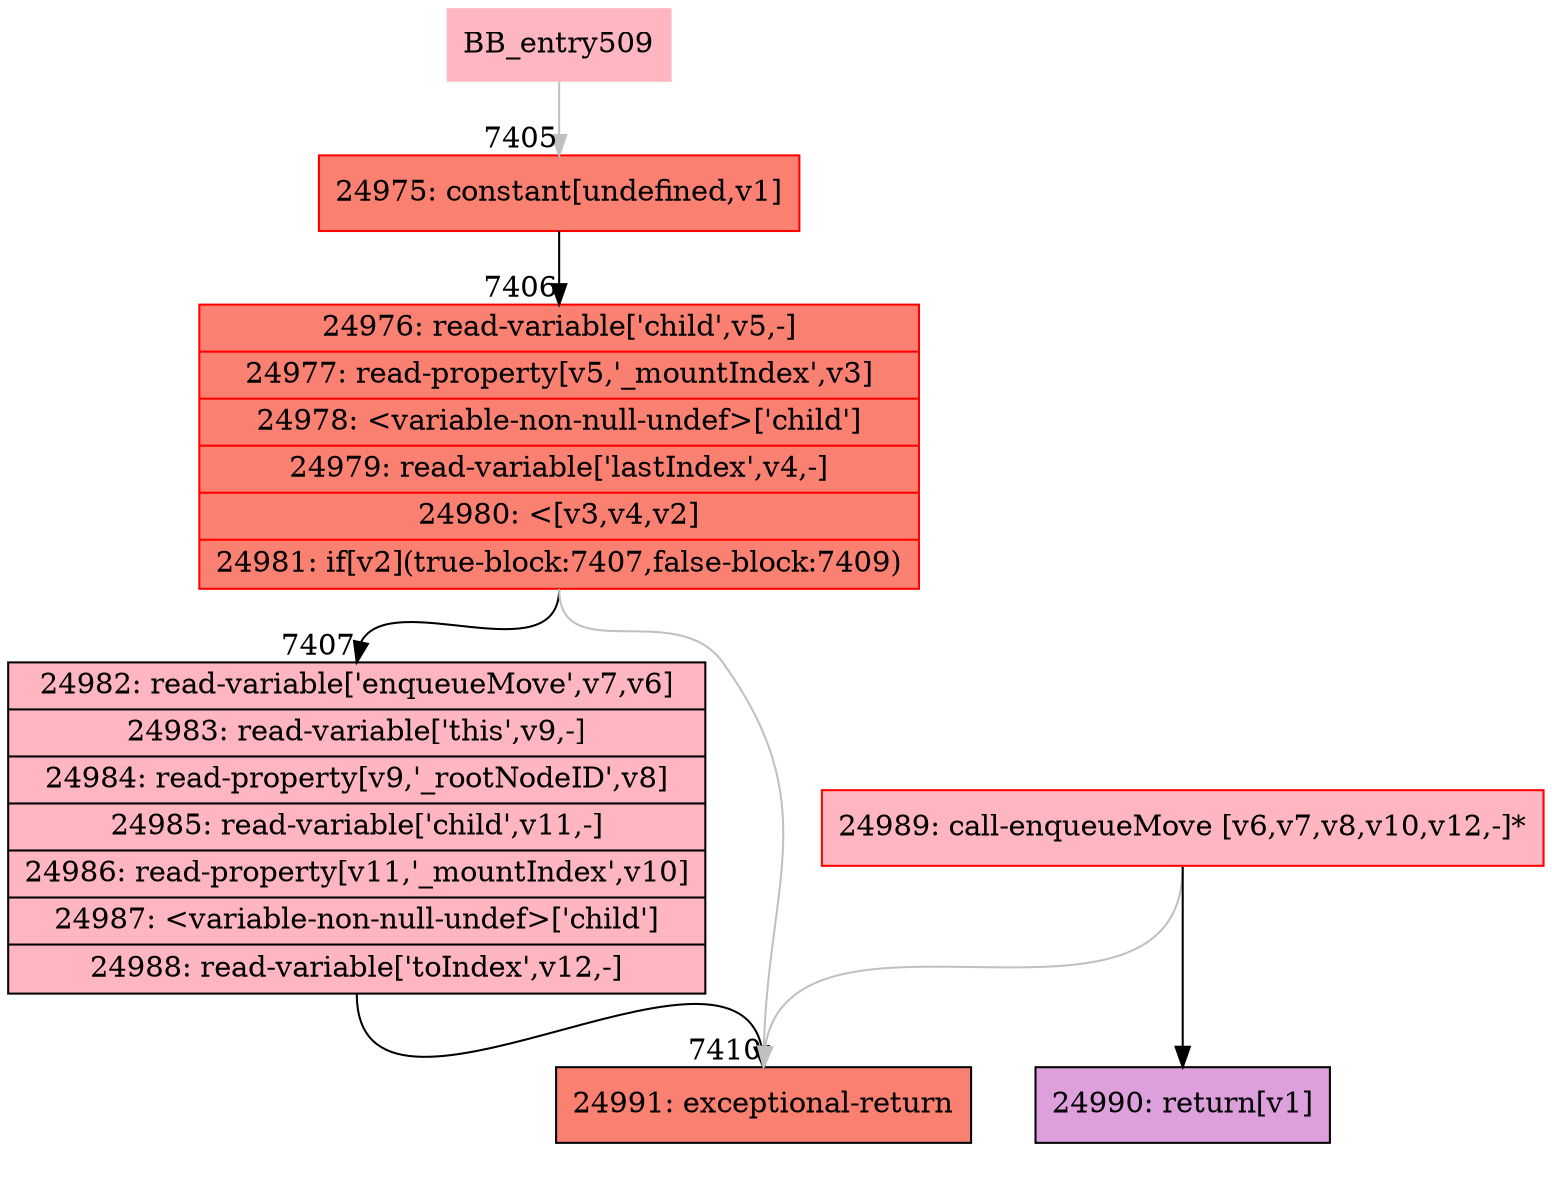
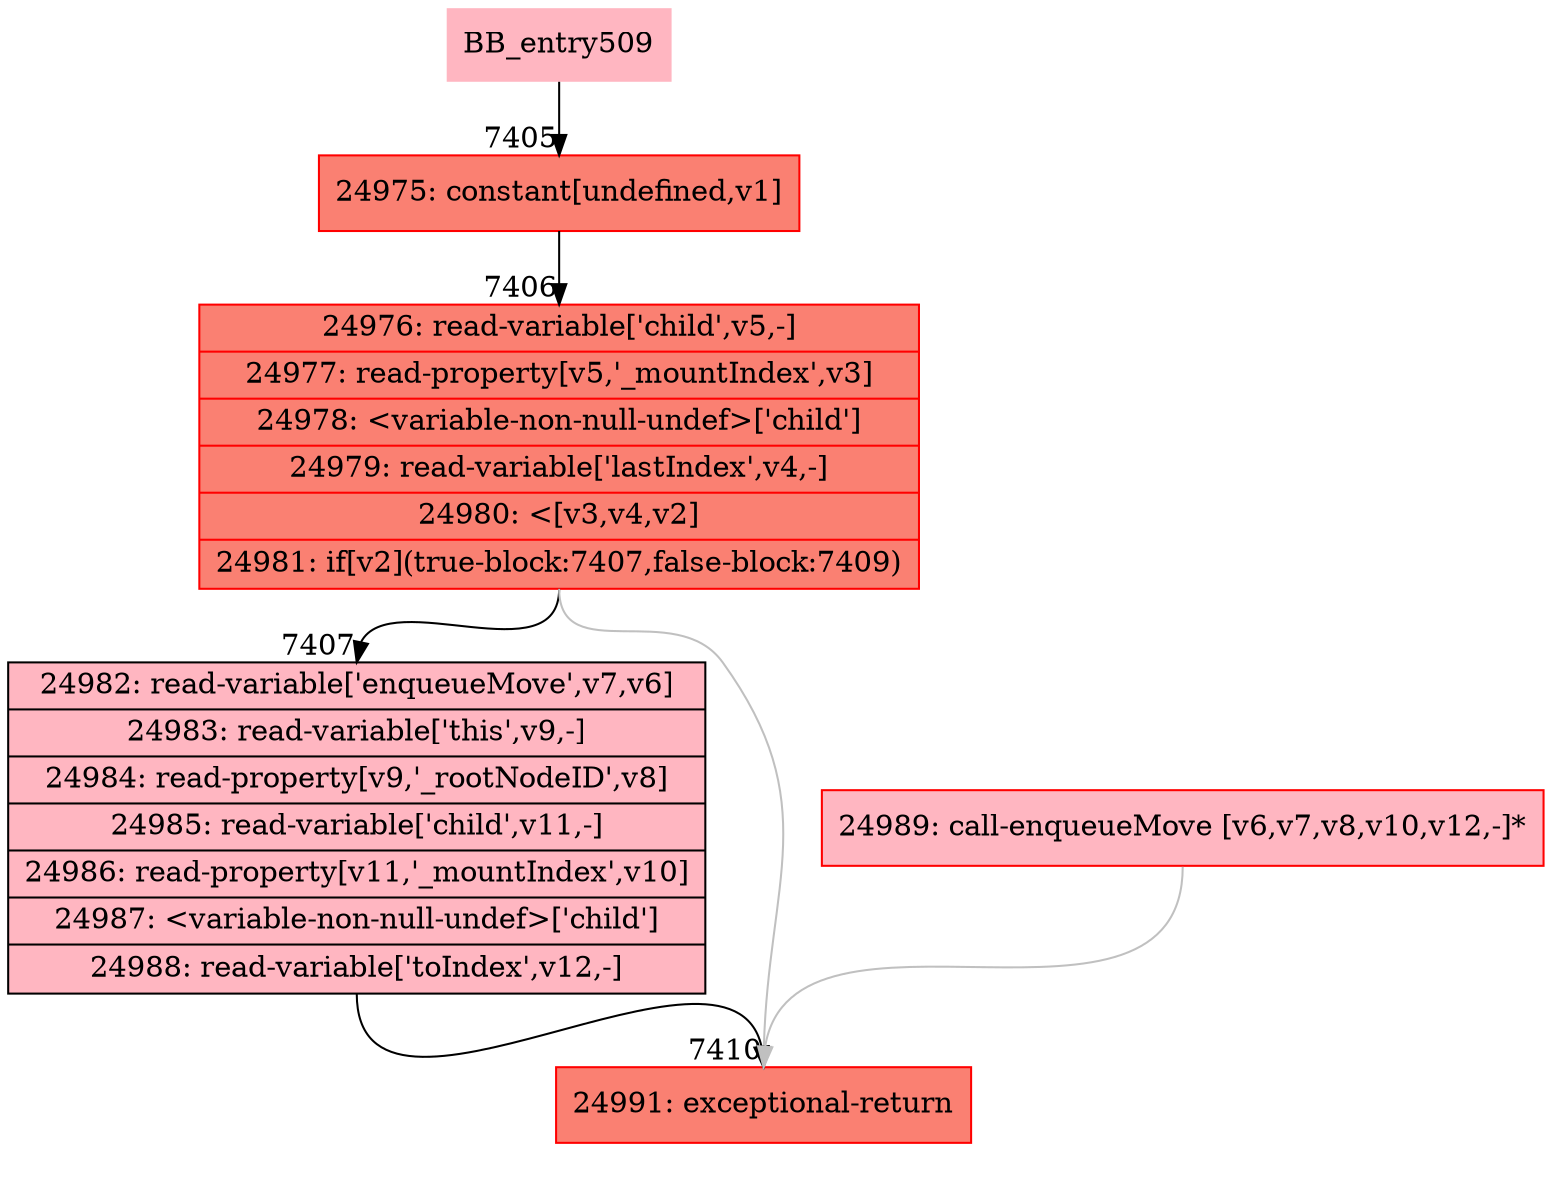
  digraph {
    rankdir=TD
    node [color=red fillcolor=lightpink shape=record style=filled]
    edge [headport=n tailport=s]
    BB_entry509 [shape=none]
    n2 [fillcolor=salmon label="{24975: constant[undefined,v1]}"]
    n3 [fillcolor=salmon label="{24976: read-variable['child',v5,-]|24977: read-property[v5,'_mountIndex',v3]|24978: \<variable-non-null-undef\>['child']|24979: read-variable['lastIndex',v4,-]|24980: \<[v3,v4,v2]|24981: if[v2](true-block:7407,false-block:7409)}"]
    n4 [color=black label="{24982: read-variable['enqueueMove',v7,v6]|24983: read-variable['this',v9,-]|24984: read-property[v9,'_rootNodeID',v8]|24985: read-variable['child',v11,-]|24986: read-property[v11,'_mountIndex',v10]|24987: \<variable-non-null-undef\>['child']|24988: read-variable['toIndex',v12,-]}"]
-   n5 [color=black fillcolor=salmon label="{24991: exceptional-return}"]
-   n6 [color=black fillcolor=plum label="{24990: return[v1]}"]
+   n5 [fillcolor=salmon label="{24991: exceptional-return}"]
    n7 [label="{24989: call-enqueueMove [v6,v7,v8,v10,v12,-]*}"]
-   BB_entry509 -> n2 [headlabel="    7405" color=gray]
+   BB_entry509 -> n2 [headlabel="    7405"]
    n2 -> n3 [headlabel="      7406"]
    n3 -> n4 [headlabel="      7407"]
    n3 -> n5 [color=gray headlabel="      7410"]
    n4 -> n5 [color=black]
    n7 -> n5 [color=gray]
-   n7 -> n6
  }
